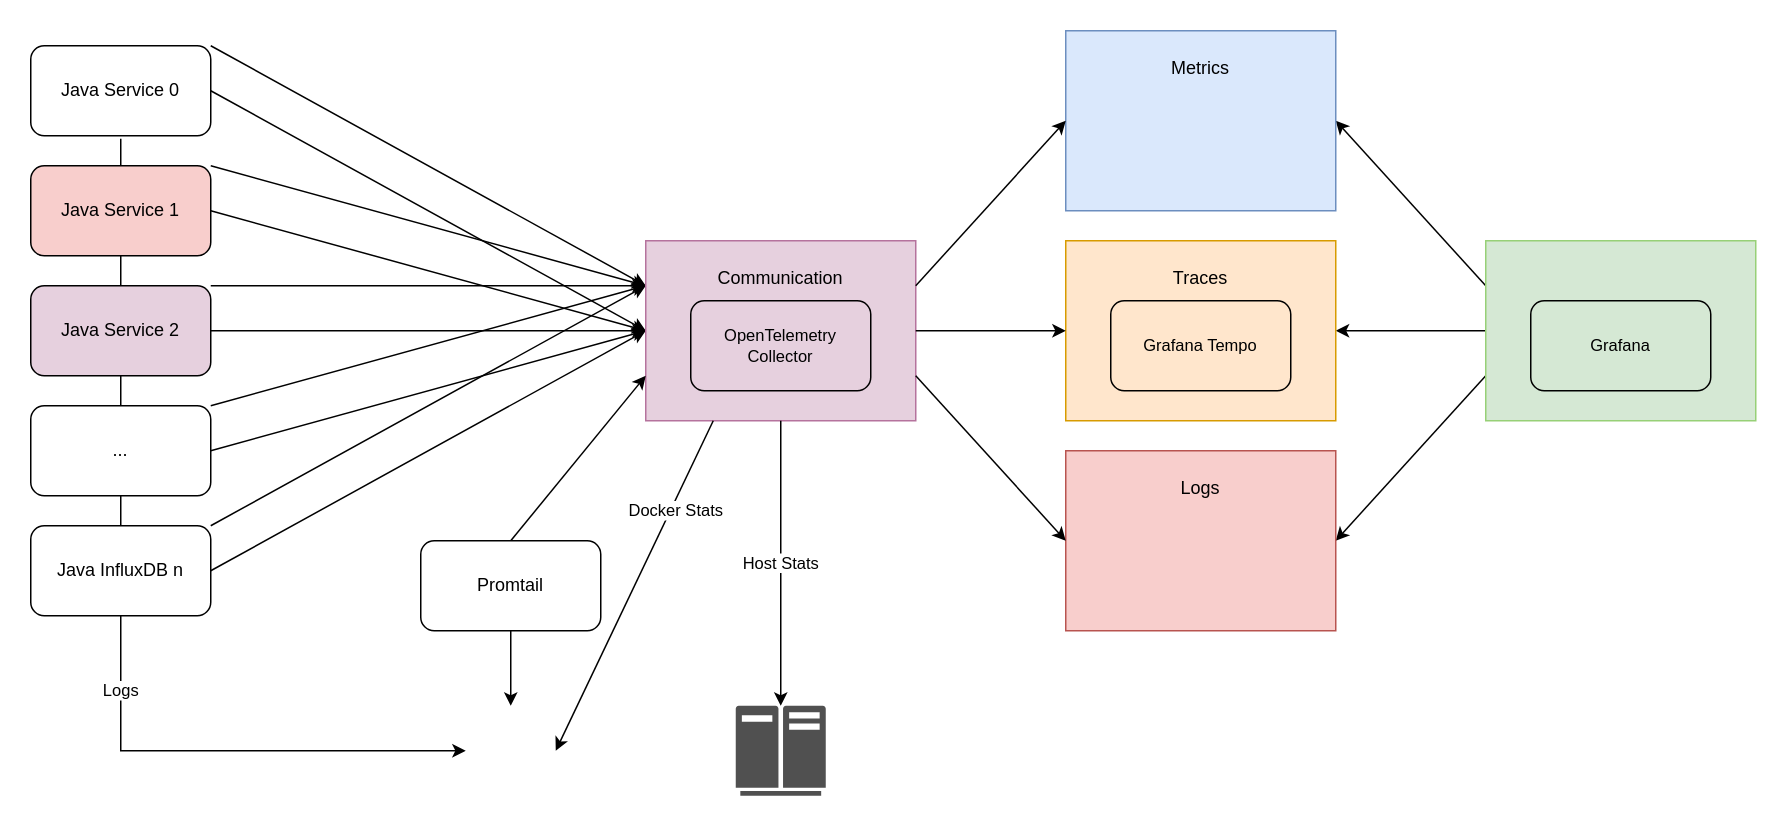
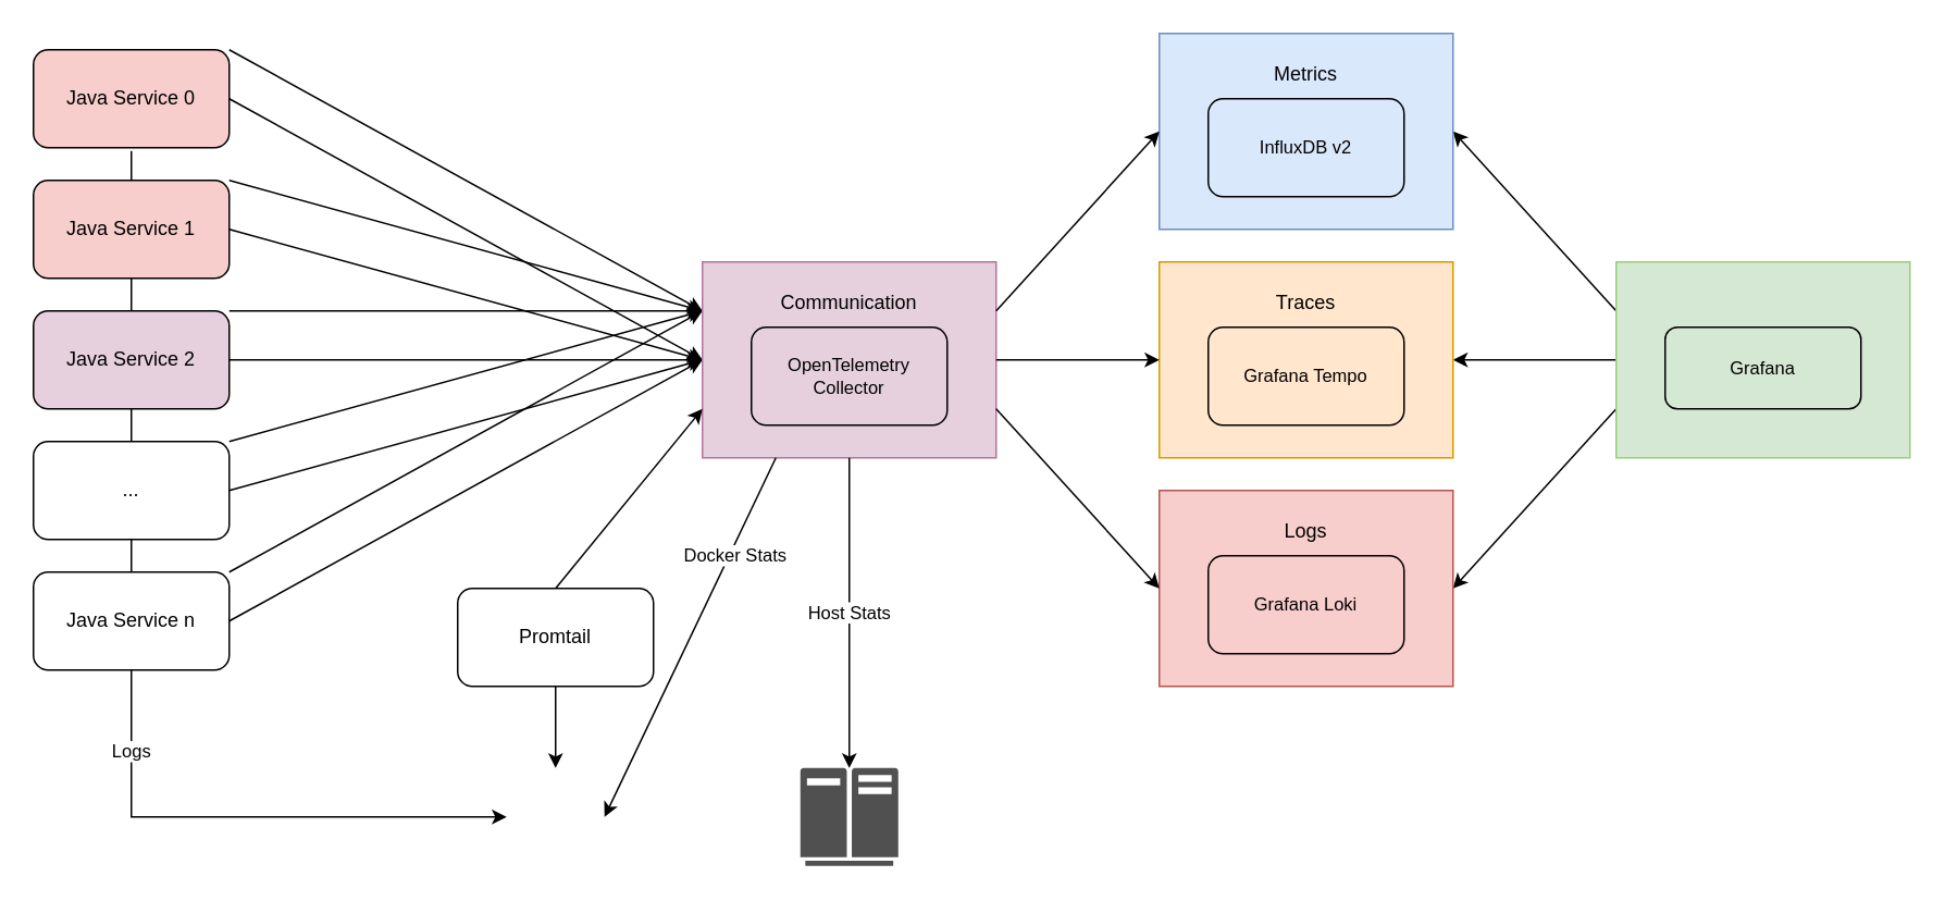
  <mxCell id="0" />
  <mxCell id="1" parent="0" />
  <mxCell id="2" value="Logs" style="endArrow=classic;html=1;rounded=0;exitX=0.5;exitY=1;exitDx=0;exitDy=0;edgeStyle=orthogonalEdgeStyle;entryX=0;entryY=0.5;entryDx=0;entryDy=0;" edge="1" parent="1" target="39"><mxGeometry x="0.154" width="50" height="50" relative="1" as="geometry"><mxPoint x="80" y="92" as="sourcePoint" /><mxPoint x="310" y="502" as="targetPoint" /><Array as="points"><mxPoint x="80" y="500" /></Array><mxPoint as="offset" /></mxGeometry></mxCell>
  <mxCell id="3" style="edgeStyle=none;rounded=0;orthogonalLoop=1;jettySize=auto;html=1;exitX=0;exitY=0.25;exitDx=0;exitDy=0;entryX=1;entryY=0.5;entryDx=0;entryDy=0;" parent="1" source="6" target="22" edge="1"><mxGeometry relative="1" as="geometry" /></mxCell>
  <mxCell id="4" style="edgeStyle=none;rounded=0;orthogonalLoop=1;jettySize=auto;html=1;exitX=0;exitY=0.5;exitDx=0;exitDy=0;entryX=1;entryY=0.5;entryDx=0;entryDy=0;" parent="1" source="6" target="23" edge="1"><mxGeometry relative="1" as="geometry" /></mxCell>
  <mxCell id="5" style="edgeStyle=none;rounded=0;orthogonalLoop=1;jettySize=auto;html=1;exitX=0;exitY=0.75;exitDx=0;exitDy=0;entryX=1;entryY=0.5;entryDx=0;entryDy=0;" parent="1" source="6" target="24" edge="1"><mxGeometry relative="1" as="geometry" /></mxCell>
  <mxCell id="6" value="" style="rounded=0;whiteSpace=wrap;html=1;fillColor=#D5E8D4;strokeColor=#97D077;" parent="1" vertex="1"><mxGeometry x="990" y="160" width="180" height="120" as="geometry" /></mxCell>
  <mxCell id="7" style="rounded=0;orthogonalLoop=1;jettySize=auto;html=1;exitX=1;exitY=0;exitDx=0;exitDy=0;startArrow=none;startFill=0;endArrow=classic;endFill=1;entryX=0;entryY=0.25;entryDx=0;entryDy=0;" parent="1" source="9" target="33" edge="1"><mxGeometry relative="1" as="geometry"><mxPoint x="410" y="230" as="targetPoint" /></mxGeometry></mxCell>
  <mxCell id="8" style="rounded=0;orthogonalLoop=1;jettySize=auto;html=1;exitX=1;exitY=0.5;exitDx=0;exitDy=0;entryX=0;entryY=0.5;entryDx=0;entryDy=0;" parent="1" source="9" target="33" edge="1"><mxGeometry relative="1" as="geometry"><mxPoint x="430" y="420" as="targetPoint" /></mxGeometry></mxCell>
- <mxCell id="9" value="&lt;div&gt;Java Service 0&lt;br&gt;&lt;/div&gt;" style="rounded=1;whiteSpace=wrap;html=1;" parent="1" vertex="1"><mxGeometry x="20" y="30" width="120" height="60" as="geometry" /></mxCell>
+ <mxCell id="9" value="&lt;div&gt;Java Service 0&lt;br&gt;&lt;/div&gt;" style="rounded=1;whiteSpace=wrap;html=1;fillColor=#f8cecc;" parent="1" vertex="1"><mxGeometry x="20" y="30" width="120" height="60" as="geometry" /></mxCell>
  <mxCell id="10" style="edgeStyle=none;shape=connector;rounded=0;orthogonalLoop=1;jettySize=auto;html=1;exitX=1;exitY=0;exitDx=0;exitDy=0;labelBackgroundColor=default;strokeColor=default;align=center;verticalAlign=middle;fontFamily=Helvetica;fontSize=11;fontColor=default;endArrow=classic;entryX=0;entryY=0.25;entryDx=0;entryDy=0;" parent="1" source="12" target="33" edge="1"><mxGeometry relative="1" as="geometry"><mxPoint x="410" y="260" as="targetPoint" /></mxGeometry></mxCell>
  <mxCell id="11" style="edgeStyle=none;shape=connector;rounded=0;orthogonalLoop=1;jettySize=auto;html=1;exitX=1;exitY=0.5;exitDx=0;exitDy=0;labelBackgroundColor=default;strokeColor=default;align=center;verticalAlign=middle;fontFamily=Helvetica;fontSize=11;fontColor=default;endArrow=classic;entryX=0;entryY=0.5;entryDx=0;entryDy=0;" parent="1" source="12" target="33" edge="1"><mxGeometry relative="1" as="geometry"><mxPoint x="430" y="420" as="targetPoint" /></mxGeometry></mxCell>
  <mxCell id="12" value="Java Service 1" style="rounded=1;whiteSpace=wrap;html=1;fillColor=#f8cecc;" parent="1" vertex="1"><mxGeometry x="20" y="110" width="120" height="60" as="geometry" /></mxCell>
  <mxCell id="13" style="edgeStyle=none;shape=connector;rounded=0;orthogonalLoop=1;jettySize=auto;html=1;exitX=1;exitY=0;exitDx=0;exitDy=0;labelBackgroundColor=default;strokeColor=default;align=center;verticalAlign=middle;fontFamily=Helvetica;fontSize=11;fontColor=default;endArrow=classic;entryX=0;entryY=0.25;entryDx=0;entryDy=0;" parent="1" source="15" target="33" edge="1"><mxGeometry relative="1" as="geometry"><mxPoint x="410" y="290" as="targetPoint" /></mxGeometry></mxCell>
  <mxCell id="14" style="edgeStyle=none;shape=connector;rounded=0;orthogonalLoop=1;jettySize=auto;html=1;exitX=1;exitY=0.5;exitDx=0;exitDy=0;labelBackgroundColor=default;strokeColor=default;align=center;verticalAlign=middle;fontFamily=Helvetica;fontSize=11;fontColor=default;endArrow=classic;entryX=0;entryY=0.5;entryDx=0;entryDy=0;" parent="1" source="15" target="33" edge="1"><mxGeometry relative="1" as="geometry"><mxPoint x="430" y="420" as="targetPoint" /></mxGeometry></mxCell>
  <mxCell id="15" value="&lt;div&gt;Java Service 2&lt;/div&gt;" style="rounded=1;whiteSpace=wrap;html=1;fillColor=#e6d0de;" parent="1" vertex="1"><mxGeometry x="20" y="190" width="120" height="60" as="geometry" /></mxCell>
  <mxCell id="16" style="edgeStyle=none;shape=connector;rounded=0;orthogonalLoop=1;jettySize=auto;html=1;exitX=1;exitY=0;exitDx=0;exitDy=0;entryX=0;entryY=0.25;entryDx=0;entryDy=0;labelBackgroundColor=default;strokeColor=default;align=center;verticalAlign=middle;fontFamily=Helvetica;fontSize=11;fontColor=default;endArrow=classic;" parent="1" source="18" target="33" edge="1"><mxGeometry relative="1" as="geometry" /></mxCell>
  <mxCell id="17" style="edgeStyle=none;shape=connector;rounded=0;orthogonalLoop=1;jettySize=auto;html=1;exitX=1;exitY=0.5;exitDx=0;exitDy=0;labelBackgroundColor=default;strokeColor=default;align=center;verticalAlign=middle;fontFamily=Helvetica;fontSize=11;fontColor=default;endArrow=classic;entryX=0;entryY=0.5;entryDx=0;entryDy=0;" parent="1" source="18" target="33" edge="1"><mxGeometry relative="1" as="geometry"><mxPoint x="430" y="420" as="targetPoint" /></mxGeometry></mxCell>
  <mxCell id="18" value="..." style="rounded=1;whiteSpace=wrap;html=1;" parent="1" vertex="1"><mxGeometry x="20" y="270" width="120" height="60" as="geometry" /></mxCell>
  <mxCell id="19" style="edgeStyle=none;shape=connector;rounded=0;orthogonalLoop=1;jettySize=auto;html=1;exitX=1;exitY=0;exitDx=0;exitDy=0;labelBackgroundColor=default;strokeColor=default;align=center;verticalAlign=middle;fontFamily=Helvetica;fontSize=11;fontColor=default;endArrow=classic;entryX=0;entryY=0.25;entryDx=0;entryDy=0;" parent="1" source="21" target="33" edge="1"><mxGeometry relative="1" as="geometry"><mxPoint x="430" y="380" as="targetPoint" /></mxGeometry></mxCell>
  <mxCell id="20" style="edgeStyle=none;shape=connector;rounded=0;orthogonalLoop=1;jettySize=auto;html=1;exitX=1;exitY=0.5;exitDx=0;exitDy=0;entryX=0;entryY=0.5;entryDx=0;entryDy=0;labelBackgroundColor=default;strokeColor=default;align=center;verticalAlign=middle;fontFamily=Helvetica;fontSize=11;fontColor=default;endArrow=classic;" parent="1" source="21" target="33" edge="1"><mxGeometry relative="1" as="geometry" /></mxCell>
- <mxCell id="21" value="&lt;div&gt;Java InfluxDB n&lt;br&gt;&lt;/div&gt;" style="rounded=1;whiteSpace=wrap;html=1;" parent="1" vertex="1"><mxGeometry x="20" y="350" width="120" height="60" as="geometry" /></mxCell>
+ <mxCell id="21" value="&lt;div&gt;Java Service n&lt;br&gt;&lt;/div&gt;" style="rounded=1;whiteSpace=wrap;html=1;" parent="1" vertex="1"><mxGeometry x="20" y="350" width="120" height="60" as="geometry" /></mxCell>
  <mxCell id="22" value="" style="rounded=0;whiteSpace=wrap;html=1;fillColor=#dae8fc;strokeColor=#6c8ebf;" parent="1" vertex="1"><mxGeometry x="710" y="20" width="180" height="120" as="geometry" /></mxCell>
  <mxCell id="23" value="" style="rounded=0;whiteSpace=wrap;html=1;fillColor=#ffe6cc;strokeColor=#d79b00;" parent="1" vertex="1"><mxGeometry x="710" y="160" width="180" height="120" as="geometry" /></mxCell>
  <mxCell id="24" value="" style="rounded=0;whiteSpace=wrap;html=1;fillColor=#f8cecc;strokeColor=#b85450;" parent="1" vertex="1"><mxGeometry x="710" y="300" width="180" height="120" as="geometry" /></mxCell>
+ <mxCell id="25" value="InfluxDB v2" style="rounded=1;whiteSpace=wrap;html=1;fontFamily=Helvetica;fontSize=11;fontColor=default;fillColor=none;" parent="1" vertex="1"><mxGeometry x="740" y="60" width="120" height="60" as="geometry" /></mxCell>
  <mxCell id="26" value="Grafana Tempo" style="rounded=1;whiteSpace=wrap;html=1;fontFamily=Helvetica;fontSize=11;fontColor=default;fillColor=none;" parent="1" vertex="1"><mxGeometry x="740" y="200" width="120" height="60" as="geometry" /></mxCell>
- <mxCell id="28" value="Grafana" style="rounded=1;whiteSpace=wrap;html=1;fontFamily=Helvetica;fontSize=11;fontColor=default;fillColor=none;" parent="1" vertex="1"><mxGeometry x="1020" y="200" width="120" height="60" as="geometry" /></mxCell>
+ <mxCell id="27" value="Grafana Loki" style="rounded=1;whiteSpace=wrap;html=1;fontFamily=Helvetica;fontSize=11;fontColor=default;fillColor=none;" parent="1" vertex="1"><mxGeometry x="740" y="340" width="120" height="60" as="geometry" /></mxCell>
+ <mxCell id="28" value="Grafana" style="rounded=1;whiteSpace=wrap;html=1;fontFamily=Helvetica;fontSize=11;fontColor=default;fillColor=none;" parent="1" vertex="1"><mxGeometry x="1020" y="200" width="120" height="50" as="geometry" /></mxCell>
  <mxCell id="29" value="Logs" style="text;html=1;strokeColor=none;fillColor=none;align=center;verticalAlign=middle;whiteSpace=wrap;rounded=0;" parent="1" vertex="1"><mxGeometry x="770" y="310" width="60" height="30" as="geometry" /></mxCell>
  <mxCell id="30" value="Traces" style="text;html=1;strokeColor=none;fillColor=none;align=center;verticalAlign=middle;whiteSpace=wrap;rounded=0;" parent="1" vertex="1"><mxGeometry x="770" y="170" width="60" height="30" as="geometry" /></mxCell>
  <mxCell id="31" value="Metrics" style="text;html=1;strokeColor=none;fillColor=none;align=center;verticalAlign=middle;whiteSpace=wrap;rounded=0;" parent="1" vertex="1"><mxGeometry x="770" y="30" width="60" height="30" as="geometry" /></mxCell>
  <mxCell id="32" value="" style="group;fillColor=#E6D0DE;" parent="1" vertex="1" connectable="0"><mxGeometry x="430" y="160" width="180" height="120" as="geometry" /></mxCell>
  <mxCell id="33" value="" style="rounded=0;whiteSpace=wrap;html=1;fillColor=#E6D0DE;strokeColor=#B5739D;" parent="32" vertex="1"><mxGeometry width="180" height="120" as="geometry" /></mxCell>
  <mxCell id="34" value="OpenTelemetry&lt;br&gt;Collector" style="rounded=1;whiteSpace=wrap;html=1;fontFamily=Helvetica;fontSize=11;fontColor=default;fillColor=none;" parent="32" vertex="1"><mxGeometry x="30" y="40" width="120" height="60" as="geometry" /></mxCell>
  <mxCell id="35" value="Communication" style="text;html=1;strokeColor=none;fillColor=none;align=center;verticalAlign=middle;whiteSpace=wrap;rounded=0;" parent="32" vertex="1"><mxGeometry x="60" y="10" width="60" height="30" as="geometry" /></mxCell>
  <mxCell id="36" style="rounded=0;orthogonalLoop=1;jettySize=auto;html=1;exitX=1;exitY=0.25;exitDx=0;exitDy=0;entryX=0;entryY=0.5;entryDx=0;entryDy=0;" parent="1" source="33" target="22" edge="1"><mxGeometry relative="1" as="geometry" /></mxCell>
  <mxCell id="37" style="rounded=0;orthogonalLoop=1;jettySize=auto;html=1;exitX=1;exitY=0.5;exitDx=0;exitDy=0;entryX=0;entryY=0.5;entryDx=0;entryDy=0;" parent="1" source="33" target="23" edge="1"><mxGeometry relative="1" as="geometry" /></mxCell>
  <mxCell id="38" style="rounded=0;orthogonalLoop=1;jettySize=auto;html=1;exitX=1;exitY=0.75;exitDx=0;exitDy=0;entryX=0;entryY=0.5;entryDx=0;entryDy=0;" parent="1" source="33" target="24" edge="1"><mxGeometry relative="1" as="geometry" /></mxCell>
  <mxCell id="39" value="" style="shape=image;html=1;verticalAlign=top;verticalLabelPosition=bottom;labelBackgroundColor=#ffffff;imageAspect=0;aspect=fixed;image=https://cdn1.iconfinder.com/data/icons/social-media-2106/24/social_media_social_media_logo_docker-128.png;strokeColor=#FF66FF;fillColor=#FFCCFF;" vertex="1" parent="1"><mxGeometry x="310" y="470" width="60" height="60" as="geometry" /></mxCell>
  <mxCell id="40" value="" style="sketch=0;pointerEvents=1;shadow=0;dashed=0;html=1;strokeColor=none;fillColor=#505050;labelPosition=center;verticalLabelPosition=bottom;verticalAlign=top;outlineConnect=0;align=center;shape=mxgraph.office.servers.mainframe_host;" vertex="1" parent="1"><mxGeometry x="490" y="470" width="60" height="60" as="geometry" /></mxCell>
  <mxCell id="41" value="Host Stats" style="edgeStyle=none;rounded=0;orthogonalLoop=1;jettySize=auto;html=1;exitX=0.5;exitY=1;exitDx=0;exitDy=0;" edge="1" parent="1" source="33" target="40"><mxGeometry relative="1" as="geometry" /></mxCell>
  <mxCell id="42" style="rounded=0;orthogonalLoop=1;jettySize=auto;html=1;exitX=0.5;exitY=1;exitDx=0;exitDy=0;entryX=0.5;entryY=0;entryDx=0;entryDy=0;" edge="1" parent="1" source="44" target="39"><mxGeometry relative="1" as="geometry" /></mxCell>
  <mxCell id="43" style="edgeStyle=none;rounded=0;orthogonalLoop=1;jettySize=auto;html=1;exitX=0.5;exitY=0;exitDx=0;exitDy=0;entryX=0;entryY=0.75;entryDx=0;entryDy=0;" edge="1" parent="1" source="44" target="33"><mxGeometry relative="1" as="geometry" /></mxCell>
  <mxCell id="44" value="Promtail" style="rounded=1;whiteSpace=wrap;html=1;" vertex="1" parent="1"><mxGeometry x="280" y="360" width="120" height="60" as="geometry" /></mxCell>
  <mxCell id="45" value="Docker Stats" style="edgeStyle=none;rounded=0;orthogonalLoop=1;jettySize=auto;html=1;exitX=0.25;exitY=1;exitDx=0;exitDy=0;entryX=1;entryY=0.5;entryDx=0;entryDy=0;" edge="1" parent="1" source="33" target="39"><mxGeometry x="-0.467" y="3" relative="1" as="geometry"><mxPoint as="offset" /></mxGeometry></mxCell>
